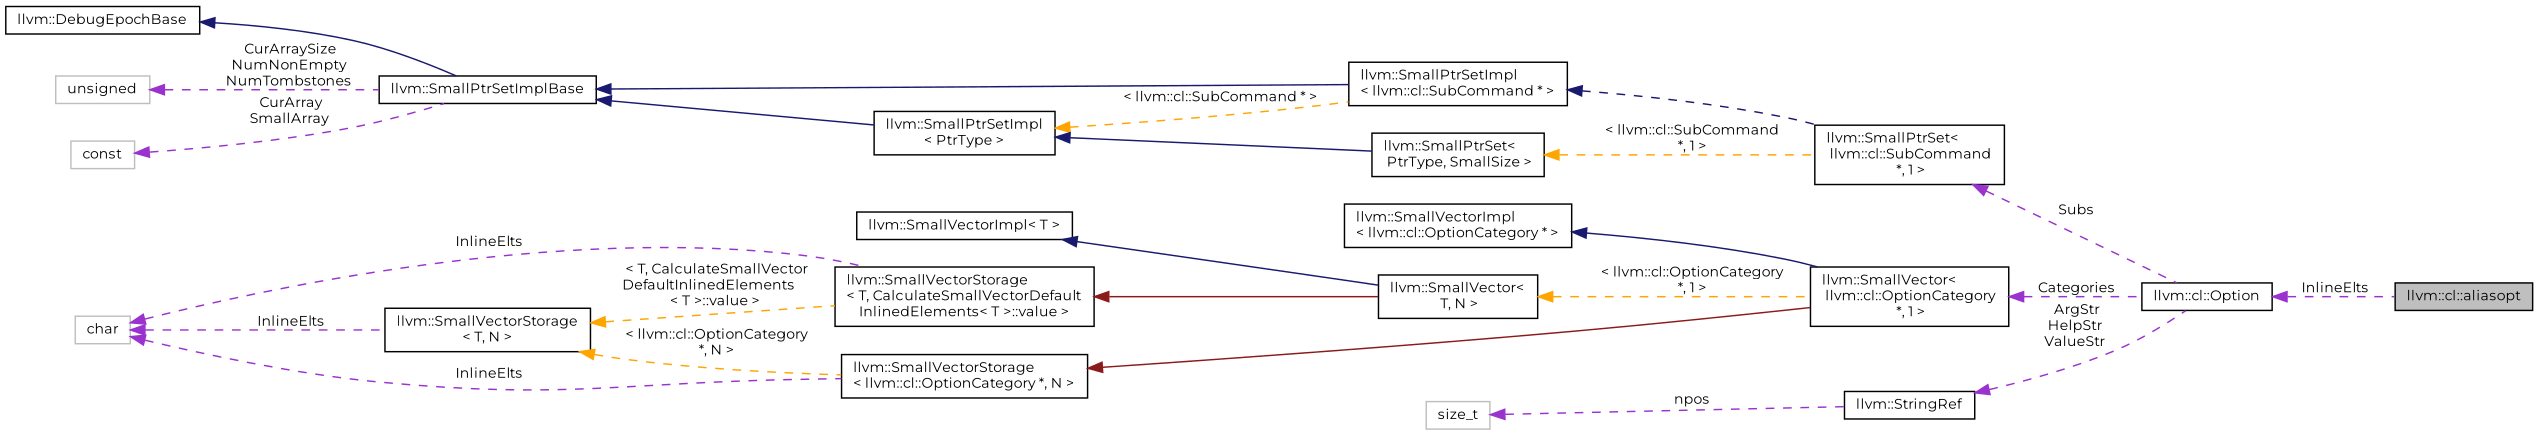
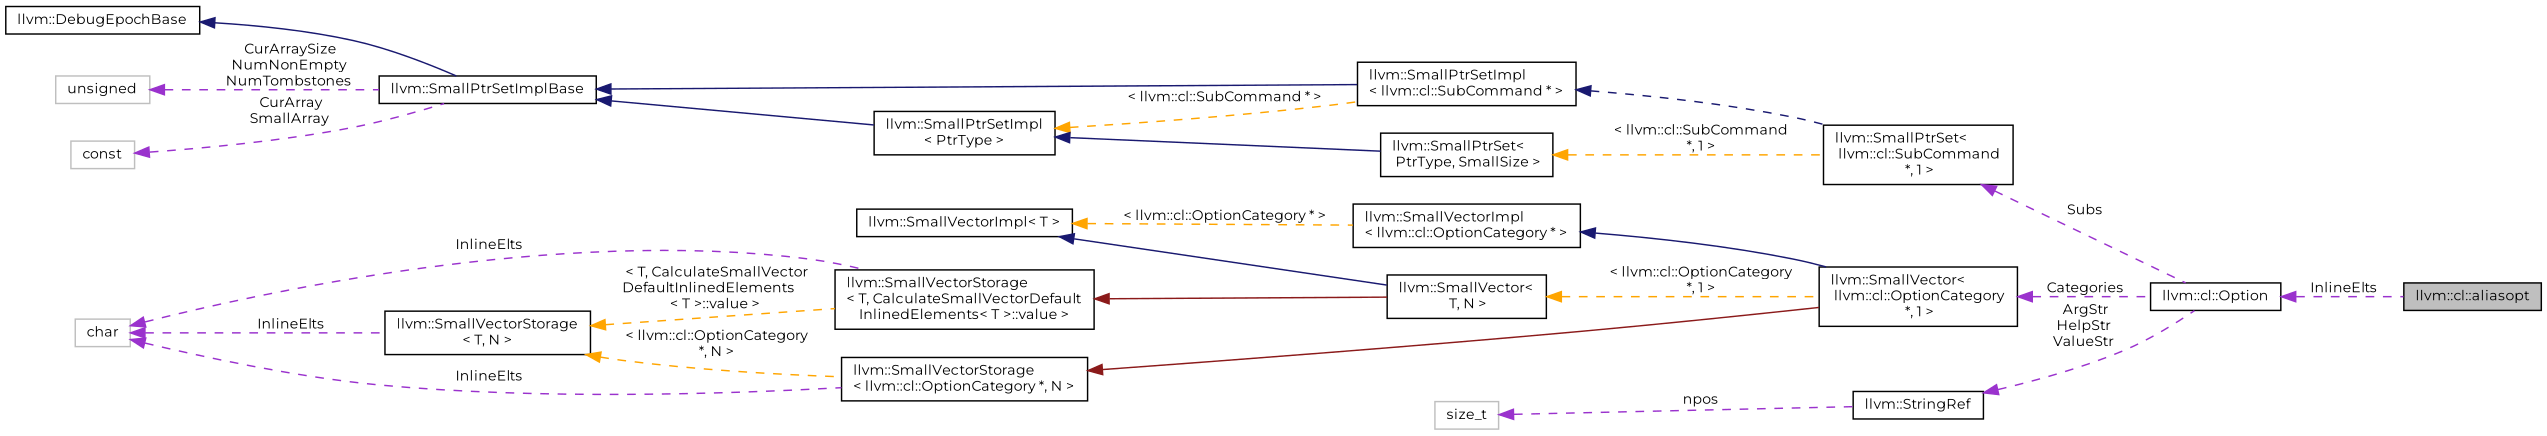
  digraph {
    fontname=Montserrat
    rankdir=LR
    node [color=black fontname=Montserrat fontsize=10 shape=record]
    edge [color=darkorchid3 dir=back fontname=Montserrat fontsize=10 labelfontname=Helvetica labelfontsize=10 style=dashed]
    n1 [fillcolor=grey75 fontcolor=black height=0.2 label="llvm::cl::aliasopt" style=filled width=0.4]
    n2 [height=0.2 label="llvm::cl::Option" width=0.4]
    n3 [height=0.2 label="llvm::SmallPtrSet\<\l llvm::cl::SubCommand\l *, 1 \>" width=0.4]
    n4 [height=0.2 label="llvm::SmallPtrSetImpl\l\< llvm::cl::SubCommand * \>" width=0.4]
    n5 [height=0.2 label="llvm::SmallPtrSetImplBase" width=0.4]
    n6 [height=0.2 label="llvm::SmallPtrSetImpl\l\< PtrType \>" width=0.4]
    n7 [height=0.2 label="llvm::SmallPtrSet\<\l PtrType, SmallSize \>" width=0.4]
    n8 [height=0.2 label="llvm::DebugEpochBase" width=0.4]
    n9 [color=grey75 height=0.2 label=unsigned width=0.4]
    n10 [color=grey75 height=0.2 label=const width=0.4]
    n11 [height=0.2 label="llvm::SmallVector\<\l llvm::cl::OptionCategory\l *, 1 \>" width=0.4]
    n12 [height=0.2 label="llvm::SmallVectorImpl\l\< llvm::cl::OptionCategory * \>" width=0.4]
    n13 [height=0.2 label="llvm::SmallVectorImpl\< T \>" width=0.4]
    n14 [height=0.2 label="llvm::SmallVector\<\l T, N \>" width=0.4]
    n15 [height=0.2 label="llvm::SmallVectorStorage\l\< llvm::cl::OptionCategory *, N \>" width=0.4]
    n16 [color=grey75 height=0.2 label=char width=0.4]
    n17 [height=0.2 label="llvm::SmallVectorStorage\l\< T, N \>" width=0.4]
    n18 [height=0.2 label="llvm::SmallVectorStorage\l\< T, CalculateSmallVectorDefault\lInlinedElements\< T \>::value \>" width=0.4]
    n19 [height=0.2 label="llvm::StringRef" width=0.4]
    n20 [color=grey75 height=0.2 label=size_t width=0.4]
    n2 -> n1 [label=" InlineElts"]
    n3 -> n2 [label=" Subs"]
    n4 -> n3 [color=midnightblue]
    n5 -> n4 [color=midnightblue style=solid]
    n5 -> n6 [color=midnightblue style=solid]
    n6 -> n4 [color=orange label=" \< llvm::cl::SubCommand * \>"]
    n6 -> n7 [color=midnightblue style=solid]
    n7 -> n3 [color=orange label=" \< llvm::cl::SubCommand\l *, 1 \>"]
    n8 -> n5 [color=midnightblue style=solid]
    n9 -> n5 [label=" CurArraySize\nNumNonEmpty\nNumTombstones"]
    n10 -> n5 [label=" CurArray\nSmallArray"]
    n11 -> n2 [label=" Categories"]
    n12 -> n11 [color=midnightblue style=solid]
+   n13 -> n12 [color=orange label=" \< llvm::cl::OptionCategory * \>"]
    n13 -> n14 [color=midnightblue style=solid]
    n14 -> n11 [color=orange label=" \< llvm::cl::OptionCategory\l *, 1 \>"]
    n15 -> n11 [color=firebrick4 style=solid]
    n16 -> n15 [label=" InlineElts"]
    n16 -> n17 [label=" InlineElts"]
    n16 -> n18 [label=" InlineElts"]
    n17 -> n15 [color=orange label=" \< llvm::cl::OptionCategory\l *, N \>"]
    n17 -> n18 [color=orange label=" \< T, CalculateSmallVector\lDefaultInlinedElements\l\< T \>::value \>"]
    n18 -> n14 [color=firebrick4 style=solid]
    n19 -> n2 [label=" ArgStr\nHelpStr\nValueStr"]
    n20 -> n19 [label=" npos"]
  }
